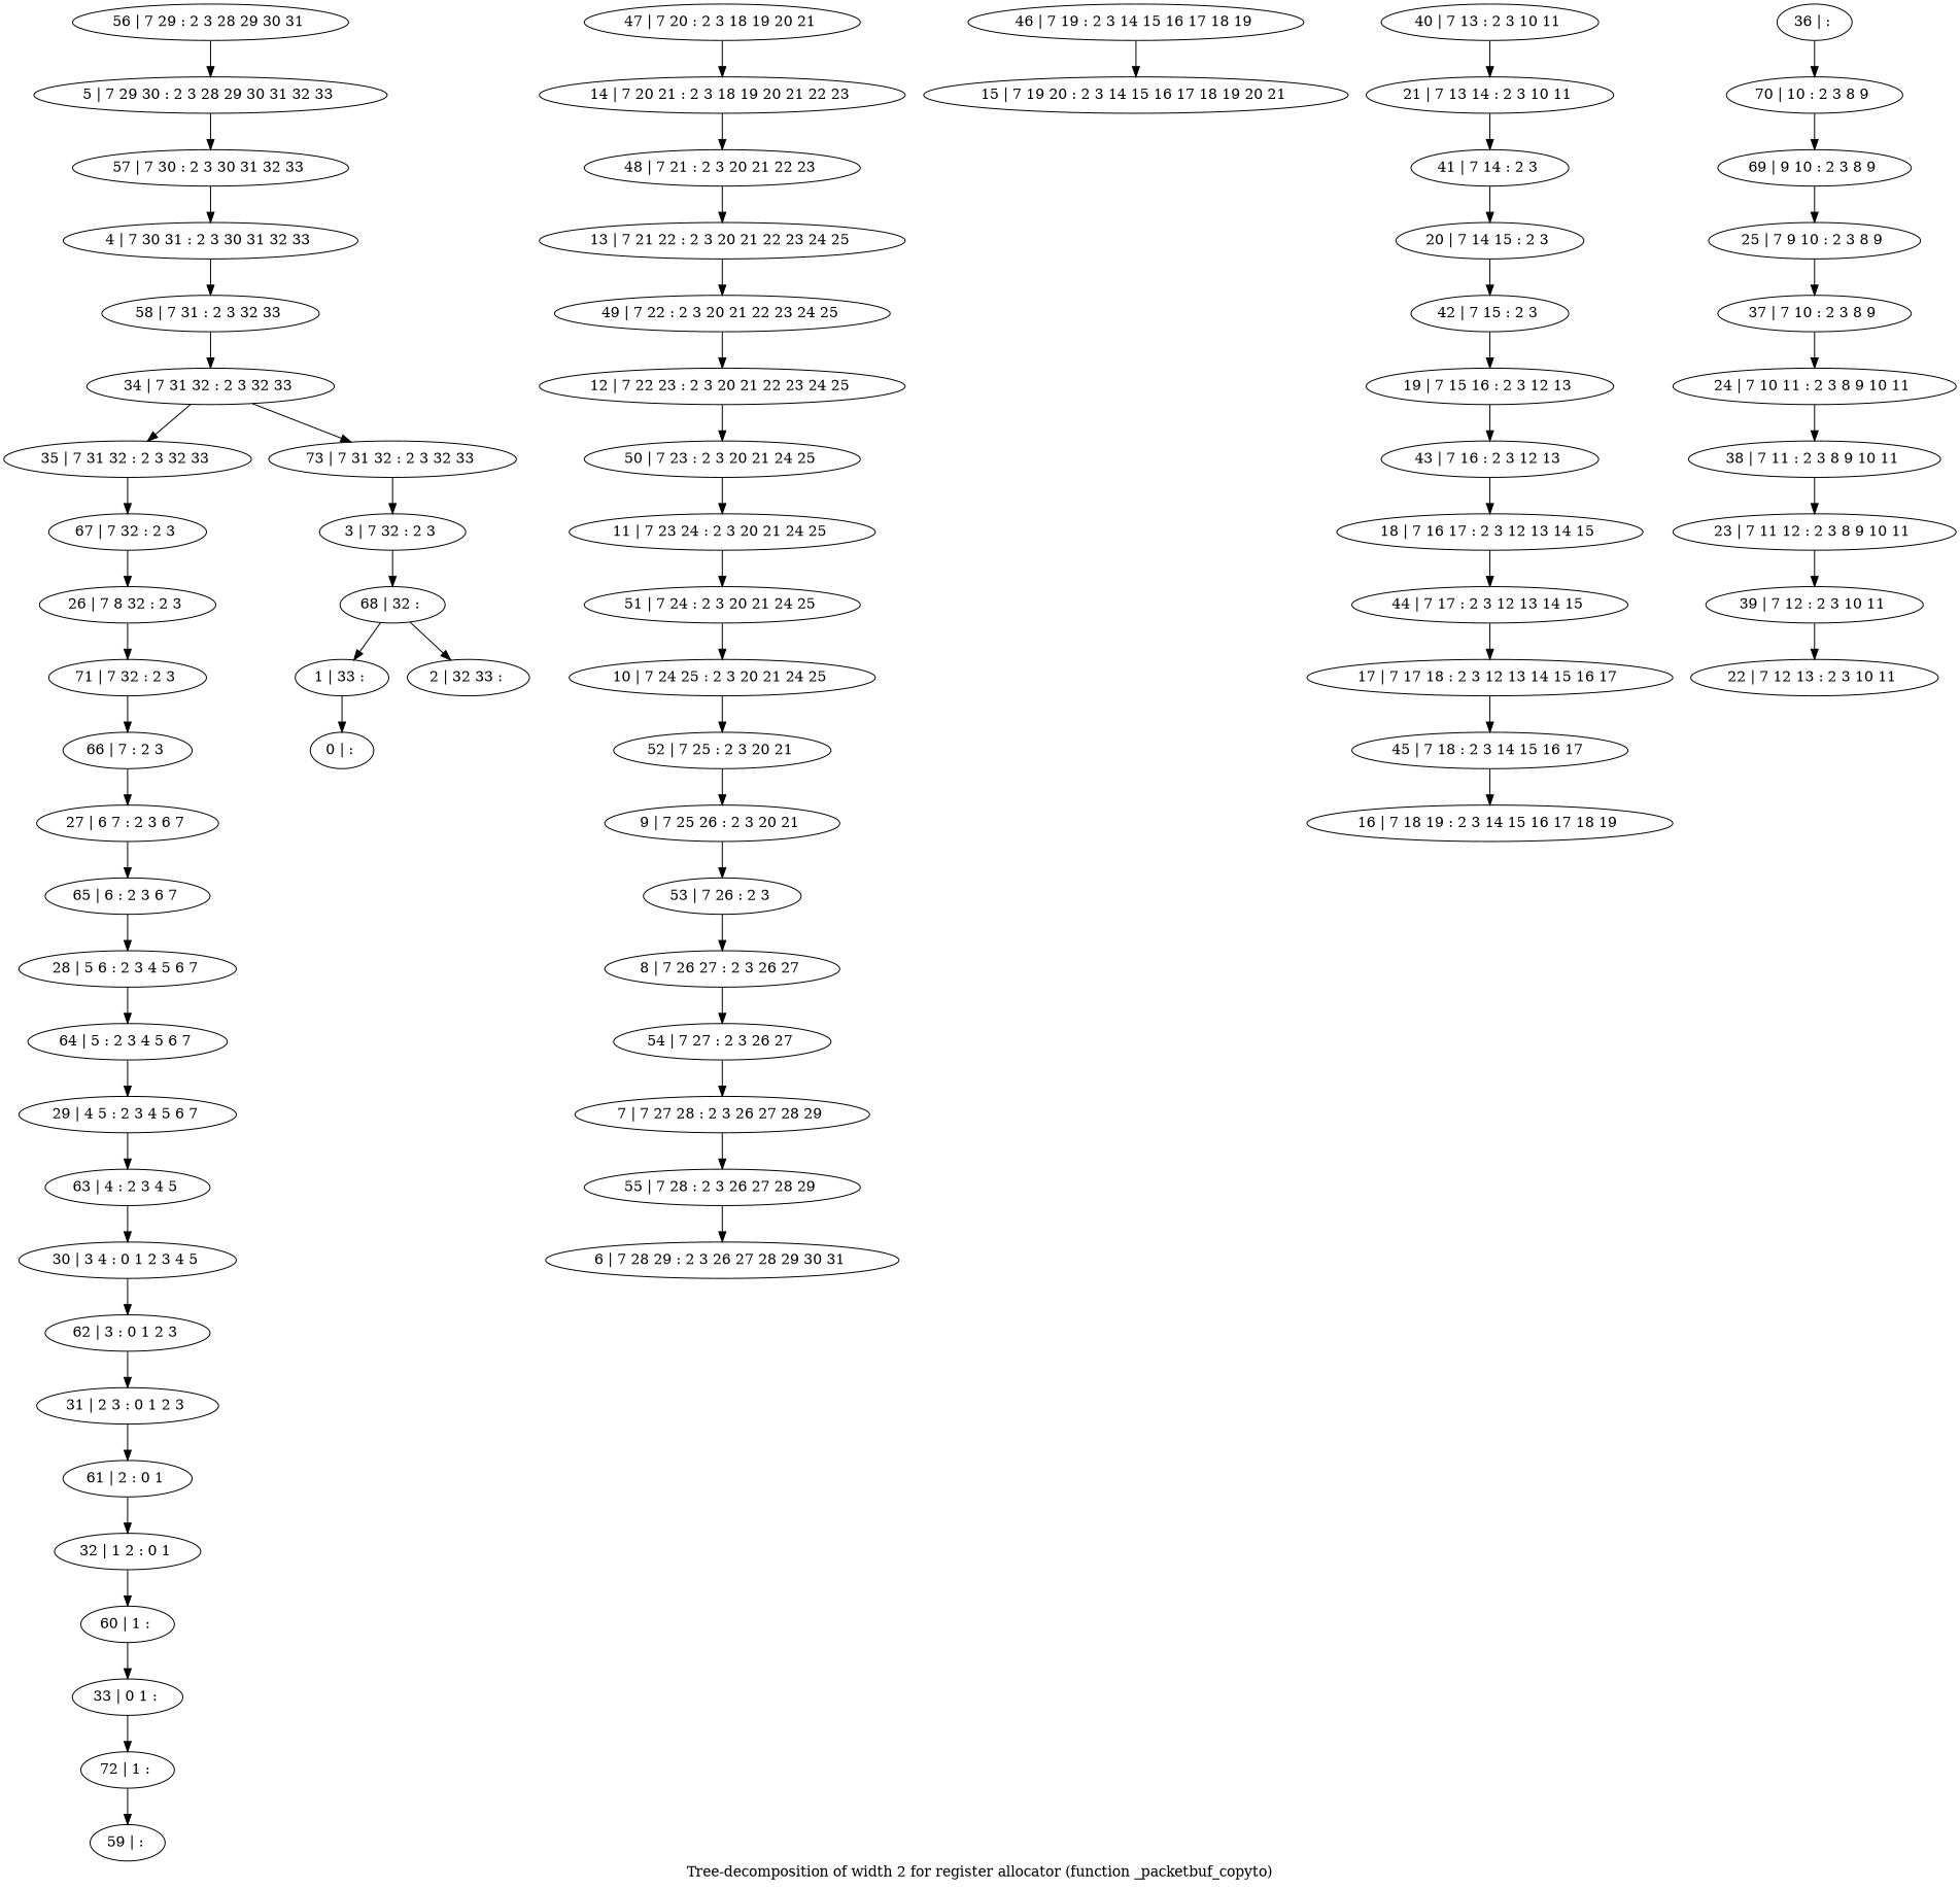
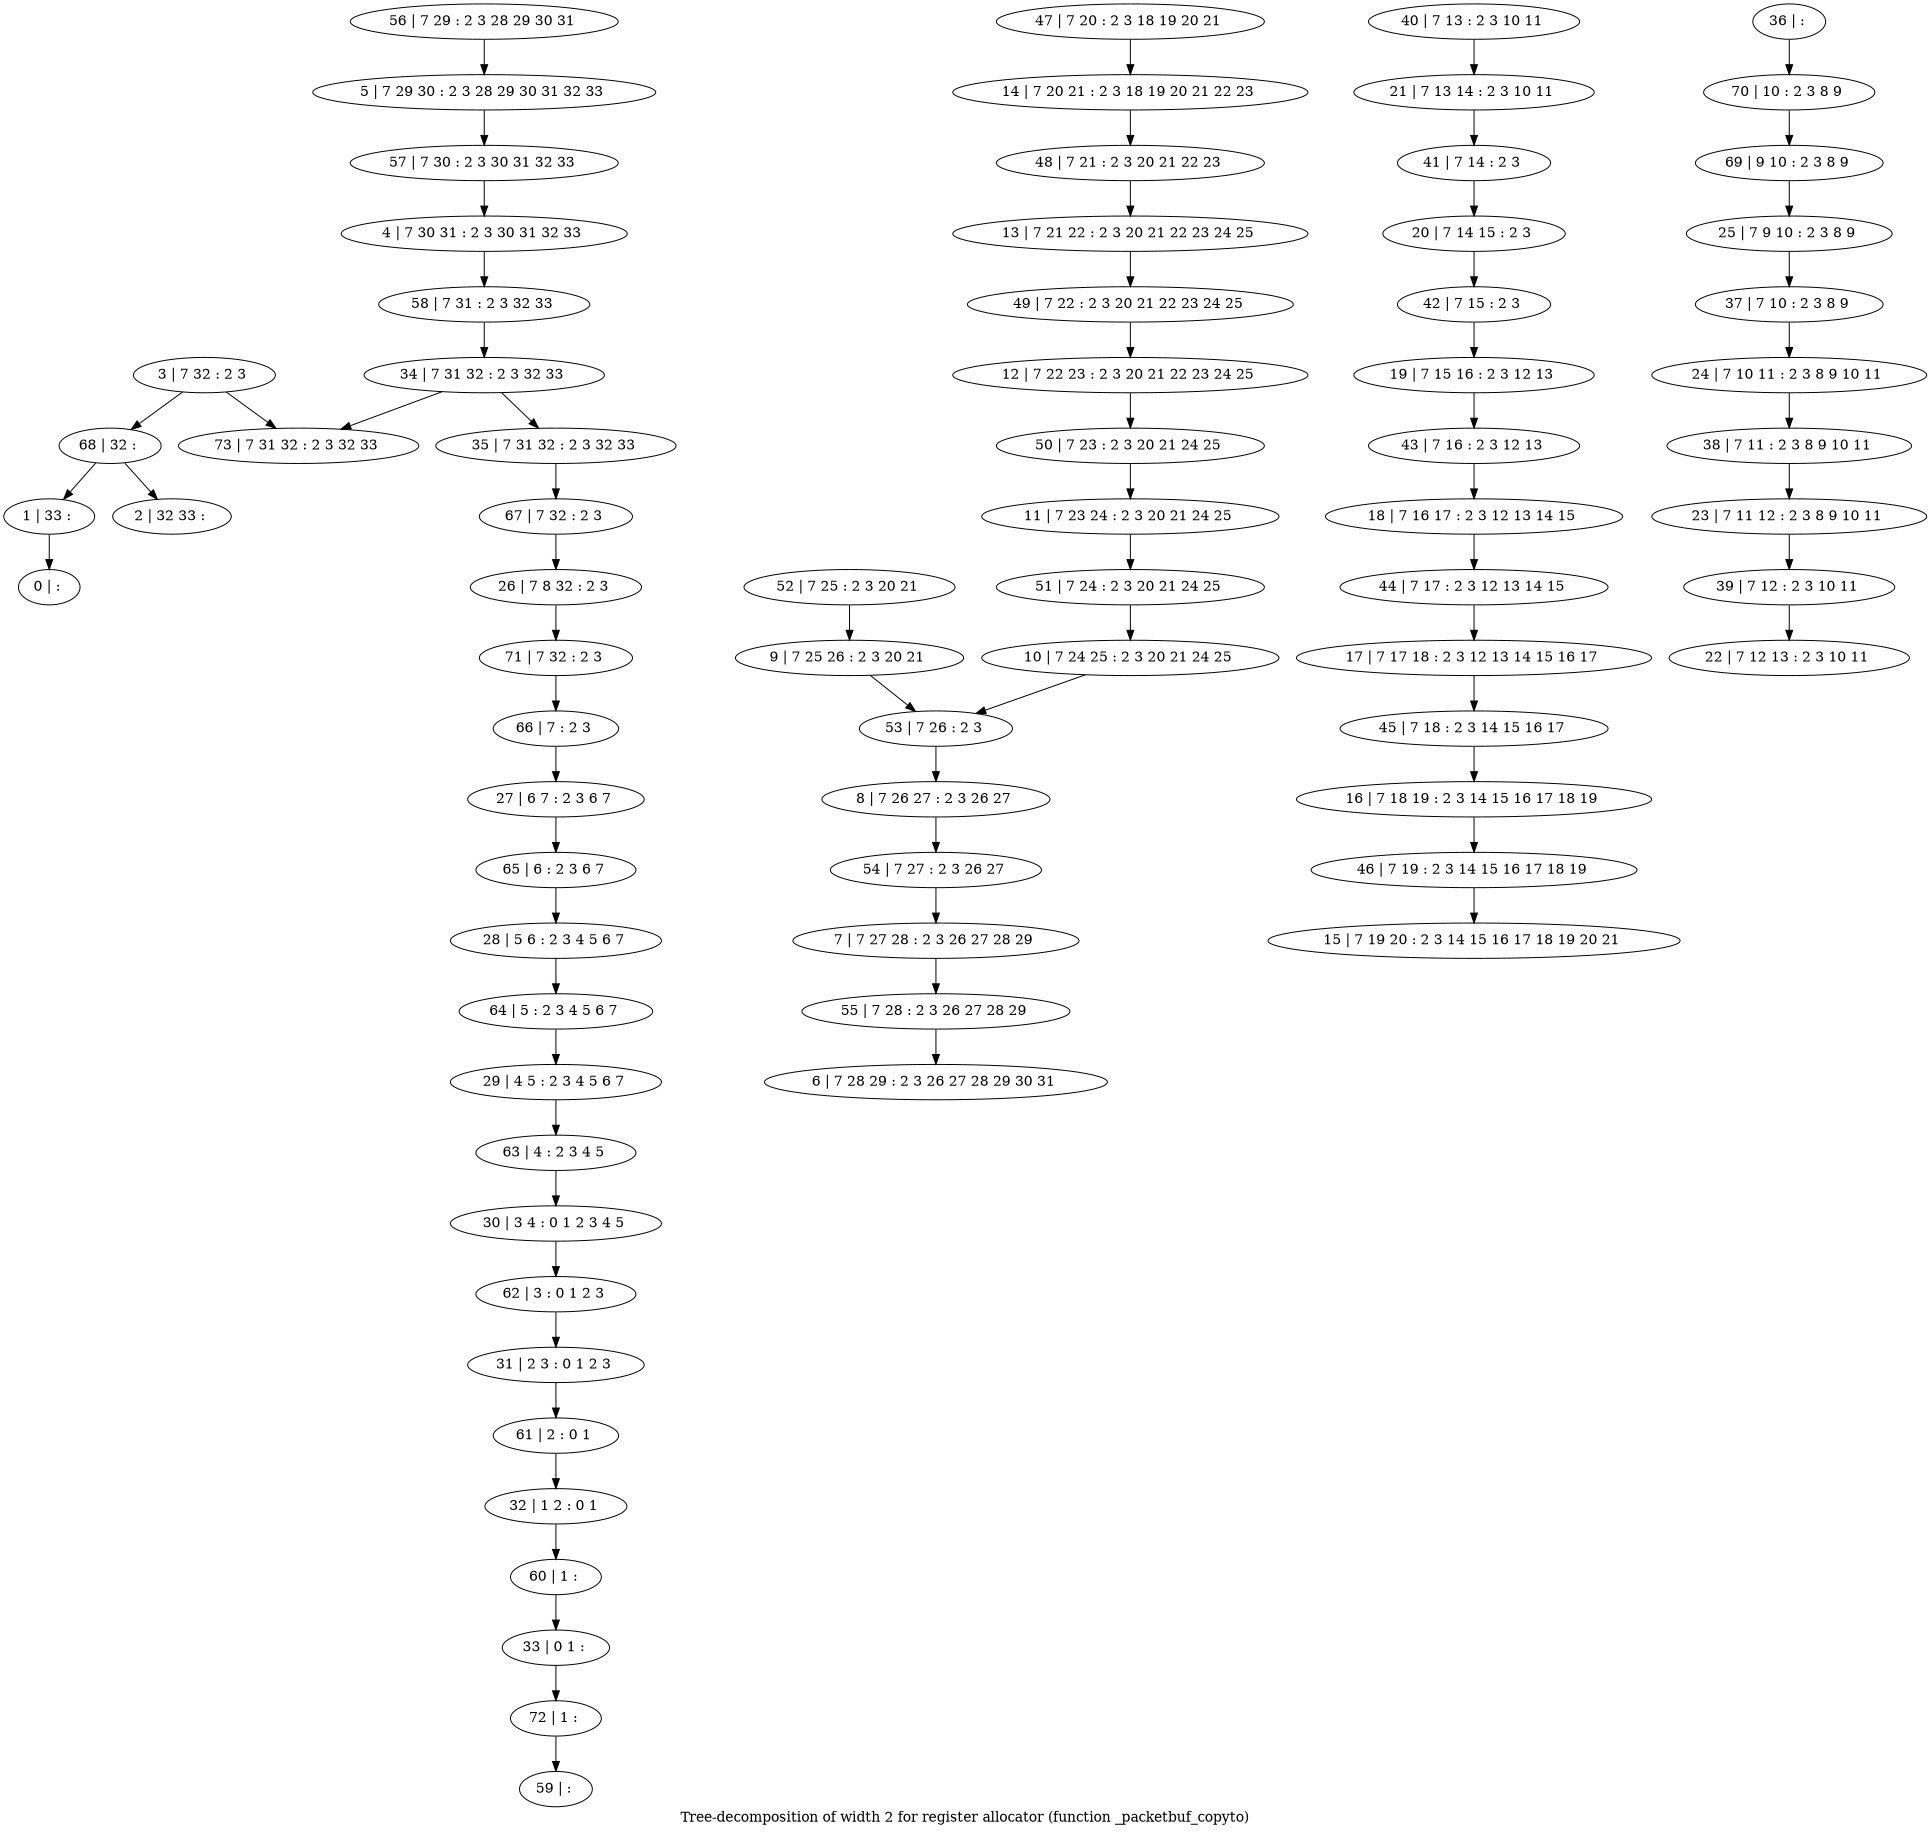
  digraph {
    label="Tree-decomposition of width 2 for register allocator (function _packetbuf_copyto)"
    n1 [label="0 | : "]
    n2 [label="1 | 33 : "]
    n3 [label="2 | 32 33 : "]
    n4 [label="3 | 7 32 : 2 3 "]
    n5 [label="68 | 32 : "]
    n6 [label="4 | 7 30 31 : 2 3 30 31 32 33 "]
    n7 [label="58 | 7 31 : 2 3 32 33 "]
    n8 [label="34 | 7 31 32 : 2 3 32 33 "]
    n9 [label="5 | 7 29 30 : 2 3 28 29 30 31 32 33 "]
    n10 [label="57 | 7 30 : 2 3 30 31 32 33 "]
    n11 [label="6 | 7 28 29 : 2 3 26 27 28 29 30 31 "]
    n12 [label="56 | 7 29 : 2 3 28 29 30 31 "]
    n13 [label="7 | 7 27 28 : 2 3 26 27 28 29 "]
    n14 [label="55 | 7 28 : 2 3 26 27 28 29 "]
    n15 [label="8 | 7 26 27 : 2 3 26 27 "]
    n16 [label="54 | 7 27 : 2 3 26 27 "]
    n17 [label="9 | 7 25 26 : 2 3 20 21 "]
    n18 [label="53 | 7 26 : 2 3 "]
    n19 [label="10 | 7 24 25 : 2 3 20 21 24 25 "]
    n20 [label="52 | 7 25 : 2 3 20 21 "]
    n21 [label="11 | 7 23 24 : 2 3 20 21 24 25 "]
    n22 [label="51 | 7 24 : 2 3 20 21 24 25 "]
    n23 [label="12 | 7 22 23 : 2 3 20 21 22 23 24 25 "]
    n24 [label="50 | 7 23 : 2 3 20 21 24 25 "]
    n25 [label="13 | 7 21 22 : 2 3 20 21 22 23 24 25 "]
    n26 [label="49 | 7 22 : 2 3 20 21 22 23 24 25 "]
    n27 [label="14 | 7 20 21 : 2 3 18 19 20 21 22 23 "]
    n28 [label="48 | 7 21 : 2 3 20 21 22 23 "]
    n29 [label="15 | 7 19 20 : 2 3 14 15 16 17 18 19 20 21 "]
    n30 [label="47 | 7 20 : 2 3 18 19 20 21 "]
    n31 [label="16 | 7 18 19 : 2 3 14 15 16 17 18 19 "]
    n32 [label="46 | 7 19 : 2 3 14 15 16 17 18 19 "]
    n33 [label="17 | 7 17 18 : 2 3 12 13 14 15 16 17 "]
    n34 [label="45 | 7 18 : 2 3 14 15 16 17 "]
    n35 [label="18 | 7 16 17 : 2 3 12 13 14 15 "]
    n36 [label="44 | 7 17 : 2 3 12 13 14 15 "]
    n37 [label="19 | 7 15 16 : 2 3 12 13 "]
    n38 [label="43 | 7 16 : 2 3 12 13 "]
    n39 [label="20 | 7 14 15 : 2 3 "]
    n40 [label="42 | 7 15 : 2 3 "]
    n41 [label="21 | 7 13 14 : 2 3 10 11 "]
    n42 [label="41 | 7 14 : 2 3 "]
    n43 [label="22 | 7 12 13 : 2 3 10 11 "]
    n44 [label="40 | 7 13 : 2 3 10 11 "]
    n45 [label="23 | 7 11 12 : 2 3 8 9 10 11 "]
    n46 [label="39 | 7 12 : 2 3 10 11 "]
    n47 [label="24 | 7 10 11 : 2 3 8 9 10 11 "]
    n48 [label="38 | 7 11 : 2 3 8 9 10 11 "]
    n49 [label="25 | 7 9 10 : 2 3 8 9 "]
    n50 [label="37 | 7 10 : 2 3 8 9 "]
    n51 [label="26 | 7 8 32 : 2 3 "]
    n52 [label="71 | 7 32 : 2 3 "]
    n53 [label="66 | 7 : 2 3 "]
    n54 [label="27 | 6 7 : 2 3 6 7 "]
    n55 [label="65 | 6 : 2 3 6 7 "]
    n56 [label="28 | 5 6 : 2 3 4 5 6 7 "]
    n57 [label="64 | 5 : 2 3 4 5 6 7 "]
    n58 [label="29 | 4 5 : 2 3 4 5 6 7 "]
    n59 [label="63 | 4 : 2 3 4 5 "]
    n60 [label="30 | 3 4 : 0 1 2 3 4 5 "]
    n61 [label="62 | 3 : 0 1 2 3 "]
    n62 [label="31 | 2 3 : 0 1 2 3 "]
    n63 [label="61 | 2 : 0 1 "]
    n64 [label="32 | 1 2 : 0 1 "]
    n65 [label="60 | 1 : "]
    n66 [label="33 | 0 1 : "]
    n67 [label="72 | 1 : "]
    n68 [label="59 | : "]
    n69 [label="35 | 7 31 32 : 2 3 32 33 "]
    n70 [label="73 | 7 31 32 : 2 3 32 33 "]
    n71 [label="67 | 7 32 : 2 3 "]
    n72 [label="36 | : "]
    n73 [label="70 | 10 : 2 3 8 9 "]
    n74 [label="69 | 9 10 : 2 3 8 9 "]
    n2 -> n1
    n4 -> n5
    n5 -> n2
    n5 -> n3
    n6 -> n7
    n7 -> n8
    n8 -> n69
    n8 -> n70
    n9 -> n10
    n10 -> n6
    n12 -> n9
    n13 -> n14
    n14 -> n11
    n15 -> n16
    n16 -> n13
    n17 -> n18
    n18 -> n15
-   n19 -> n20
+   n19 -> n18
    n20 -> n17
    n21 -> n22
    n22 -> n19
    n23 -> n24
    n24 -> n21
    n25 -> n26
    n26 -> n23
    n27 -> n28
    n28 -> n25
    n30 -> n27
+   n31 -> n32
    n32 -> n29
    n33 -> n34
    n34 -> n31
    n35 -> n36
    n36 -> n33
    n37 -> n38
    n38 -> n35
    n39 -> n40
    n40 -> n37
    n41 -> n42
    n42 -> n39
    n44 -> n41
    n45 -> n46
    n46 -> n43
    n47 -> n48
    n48 -> n45
    n49 -> n50
    n50 -> n47
    n51 -> n52
    n52 -> n53
    n53 -> n54
    n54 -> n55
    n55 -> n56
    n56 -> n57
    n57 -> n58
    n58 -> n59
    n59 -> n60
    n60 -> n61
    n61 -> n62
    n62 -> n63
    n63 -> n64
    n64 -> n65
    n65 -> n66
    n66 -> n67
    n67 -> n68
    n69 -> n71
-   n70 -> n4
+   n4 -> n70
    n71 -> n51
    n72 -> n73
    n73 -> n74
    n74 -> n49
  }
